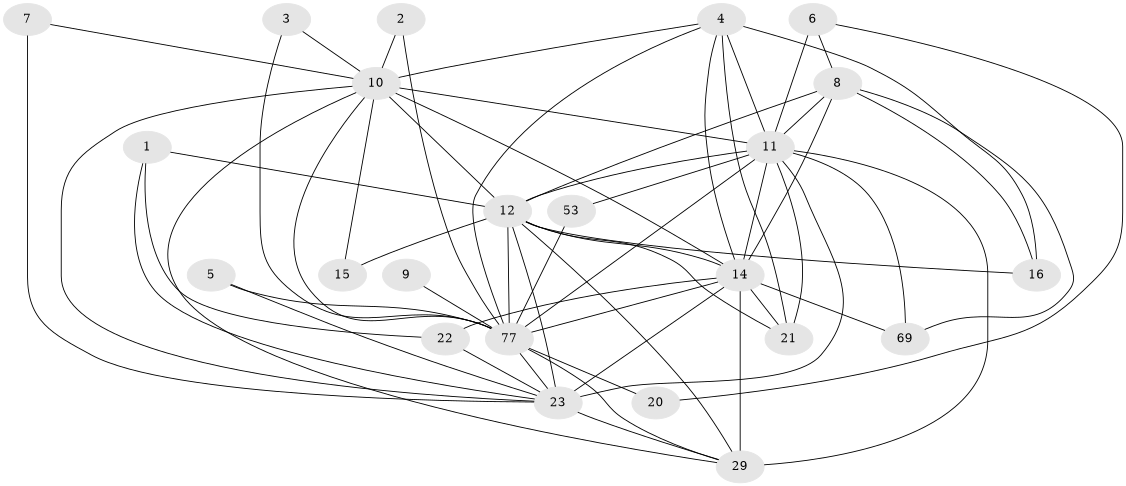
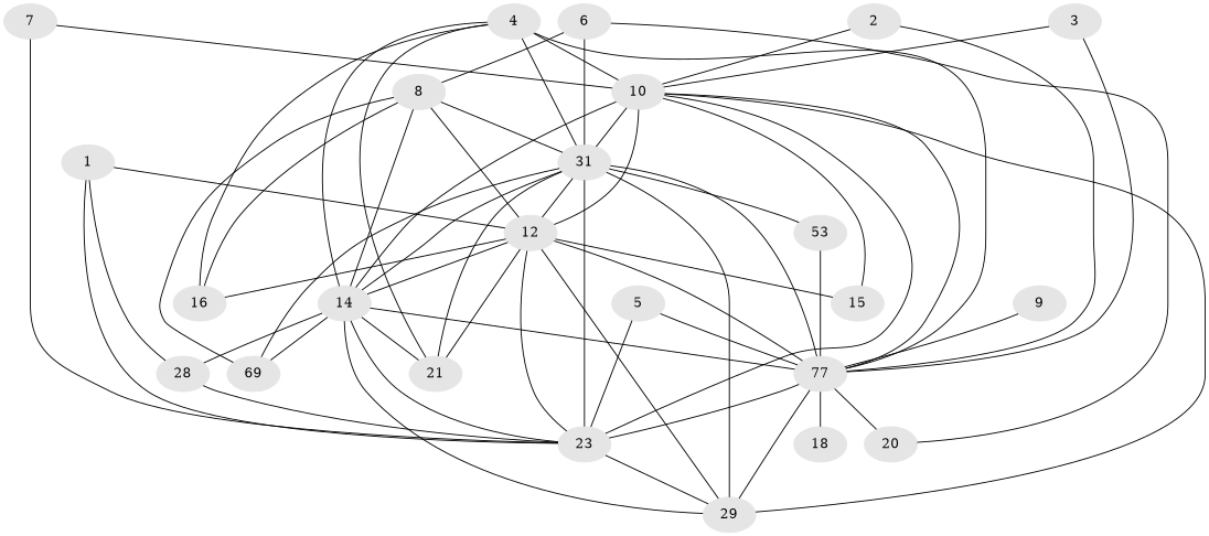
  graph {
    node [color=gray90 style=filled]
    edge [weight=1.0]
    1
    12
-   22
+   22 [label=28]
    23
    n5 [label=77]
    14
    16
    21
    15
    n10 [label=29]
    2
    10
-   11
+   11 [label=31]
    20
+   18
    3
    4
    n18 [label=69]
    n19 [label=53]
    5
    6
    8
    7
    9
    1 -- 12
    1 -- 22
    1 -- 23
    12 -- 23 [weight=2.0]
    12 -- n5
    12 -- 14
    12 -- 16
    12 -- 21
    12 -- 15
    12 -- n10
    22 -- 23
    23 -- n10 [weight=2.0]
    n5 -- 23 [weight=2.0]
    n5 -- n10
    n5 -- 20 [weight=2.0]
+   n5 -- 18 [weight=2.0]
    14 -- 22
    14 -- 23 [weight=3.0]
    14 -- n5 [weight=2.0]
    14 -- 21
    14 -- n10 [weight=2.0]
    14 -- n18
    2 -- n5
    2 -- 10
    10 -- 12 [weight=2.0]
    10 -- 23 [weight=2.0]
    10 -- n5
    10 -- 14
    10 -- 15
    10 -- n10
    10 -- 11 [weight=5.0]
    11 -- 12 [weight=4.0]
    11 -- 23 [weight=8.0]
    11 -- n5 [weight=5.0]
    11 -- 14 [weight=3.0]
    11 -- 21 [weight=2.0]
    11 -- n10 [weight=5.0]
    11 -- n18 [weight=2.0]
    11 -- n19
    3 -- n5
    3 -- 10
    4 -- n5
    4 -- 14
    4 -- 16
    4 -- 21
    4 -- 10
    4 -- 11 [weight=2.0]
    n19 -- n5
    5 -- 23
    5 -- n5
    6 -- 11 [weight=2.0]
    6 -- 20
    6 -- 8
    8 -- 12
    8 -- 14
    8 -- 16
    8 -- 11
    8 -- n18
    7 -- 23 [weight=3.0]
    7 -- 10
    9 -- n5
  }
